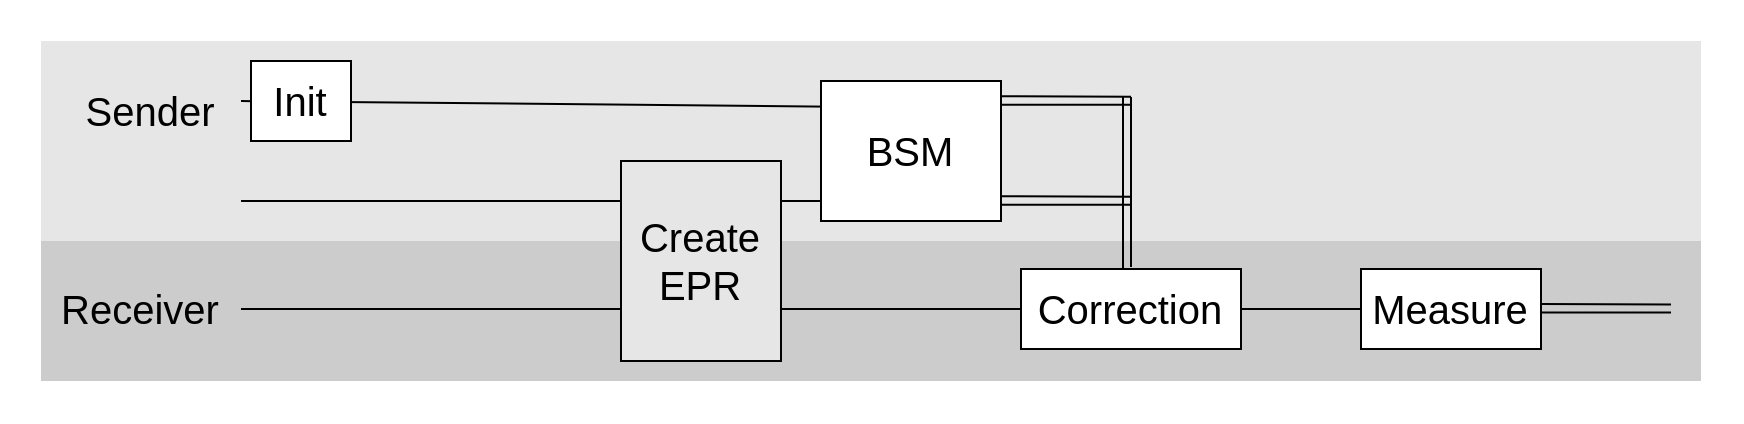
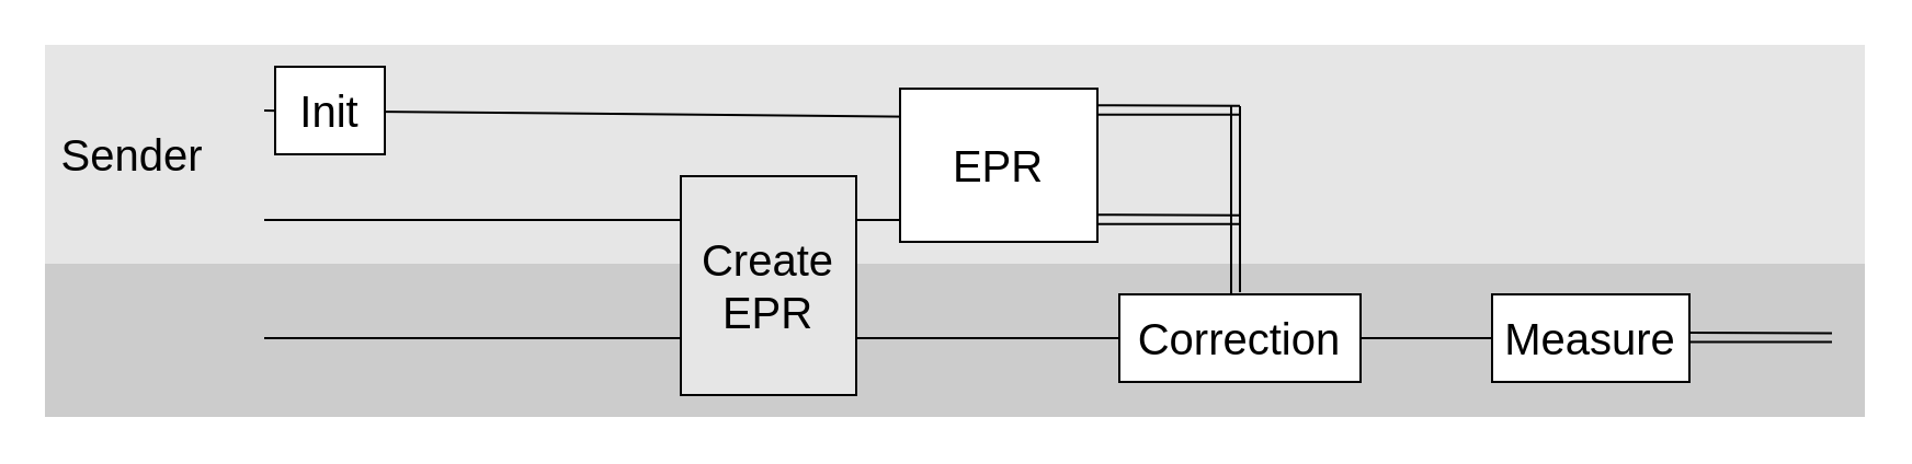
  <mxCell id="0" />
  <mxCell id="1" parent="0" />
  <mxCell id="2" value="" style="rounded=0;whiteSpace=wrap;html=1;fontSize=18;dashed=1;fillColor=#CCCCCC;strokeColor=none;" vertex="1" parent="1"><mxGeometry x="20" y="120" width="830" height="70" as="geometry" /></mxCell>
  <mxCell id="3" value="" style="rounded=0;whiteSpace=wrap;html=1;fontSize=18;dashed=1;fillColor=#E6E6E6;strokeColor=none;" vertex="1" parent="1"><mxGeometry x="20" y="20" width="830" height="100" as="geometry" /></mxCell>
  <mxCell id="4" value="" style="endArrow=none;html=1;fontSize=20;entryX=0;entryY=0.5;entryDx=0;entryDy=0;startArrow=none;" parent="1" edge="1"><mxGeometry width="50" height="50" relative="1" as="geometry"><mxPoint x="120" y="100" as="sourcePoint" /><mxPoint x="430" y="100" as="targetPoint" /></mxGeometry></mxCell>
- <mxCell id="5" value="Sender" style="text;html=1;strokeColor=none;fillColor=none;align=center;verticalAlign=middle;whiteSpace=wrap;rounded=0;fontSize=20;" parent="1" vertex="1"><mxGeometry x="45" y="40" width="60" height="30" as="geometry" /></mxCell>
- <mxCell id="6" value="Receiver" style="text;html=1;strokeColor=none;fillColor=none;align=center;verticalAlign=middle;whiteSpace=wrap;rounded=0;fontSize=20;" parent="1" vertex="1"><mxGeometry x="40" y="139" width="60" height="30" as="geometry" /></mxCell>
+ <mxCell id="5" value="Sender" style="text;html=1;strokeColor=none;fillColor=none;align=center;verticalAlign=middle;whiteSpace=wrap;rounded=0;fontSize=20;" parent="1" vertex="1"><mxGeometry x="30" y="55" width="60" height="30" as="geometry" /></mxCell>
  <mxCell id="7" value="" style="endArrow=none;html=1;fontSize=20;startArrow=none;" parent="1" edge="1"><mxGeometry width="50" height="50" relative="1" as="geometry"><mxPoint x="120" y="50" as="sourcePoint" /><mxPoint x="430" y="53" as="targetPoint" /></mxGeometry></mxCell>
  <mxCell id="8" value="" style="endArrow=none;html=1;fontSize=20;entryX=0;entryY=0.5;entryDx=0;entryDy=0;" parent="1" target="16" edge="1"><mxGeometry width="50" height="50" relative="1" as="geometry"><mxPoint x="120" y="154" as="sourcePoint" /><mxPoint x="420" y="154" as="targetPoint" /></mxGeometry></mxCell>
  <mxCell id="9" value="Create&lt;br&gt;EPR" style="rounded=0;whiteSpace=wrap;html=1;fontSize=20;fillColor=#e6e6e6;" parent="1" vertex="1"><mxGeometry x="310" y="80" width="80" height="100" as="geometry" /></mxCell>
- <mxCell id="10" value="BSM" style="rounded=0;whiteSpace=wrap;html=1;fontSize=20;fillColor=default;" parent="1" vertex="1"><mxGeometry x="410" y="40" width="90" height="70" as="geometry" /></mxCell>
+ <mxCell id="10" value="EPR" style="rounded=0;whiteSpace=wrap;html=1;fontSize=20;fillColor=default;" parent="1" vertex="1"><mxGeometry x="410" y="40" width="90" height="70" as="geometry" /></mxCell>
  <mxCell id="11" value="" style="endArrow=none;html=1;fontSize=20;exitX=1;exitY=0.5;exitDx=0;exitDy=0;" parent="1" edge="1"><mxGeometry width="50" height="50" relative="1" as="geometry"><mxPoint x="500" y="51.88" as="sourcePoint" /><mxPoint x="565" y="51.88" as="targetPoint" /></mxGeometry></mxCell>
  <mxCell id="12" value="" style="endArrow=none;html=1;fontSize=20;exitX=1;exitY=0.5;exitDx=0;exitDy=0;" parent="1" edge="1"><mxGeometry width="50" height="50" relative="1" as="geometry"><mxPoint x="500" y="47.64" as="sourcePoint" /><mxPoint x="565" y="47.88" as="targetPoint" /></mxGeometry></mxCell>
  <mxCell id="13" value="Init" style="rounded=0;whiteSpace=wrap;html=1;fontSize=20;fillColor=default;" parent="1" vertex="1"><mxGeometry x="125" y="30" width="50" height="40" as="geometry" /></mxCell>
  <mxCell id="14" value="" style="endArrow=none;html=1;fontSize=20;exitX=1;exitY=0.5;exitDx=0;exitDy=0;" parent="1" edge="1"><mxGeometry width="50" height="50" relative="1" as="geometry"><mxPoint x="500" y="101.88" as="sourcePoint" /><mxPoint x="565" y="101.88" as="targetPoint" /></mxGeometry></mxCell>
  <mxCell id="15" value="" style="endArrow=none;html=1;fontSize=20;exitX=1;exitY=0.5;exitDx=0;exitDy=0;" parent="1" edge="1"><mxGeometry width="50" height="50" relative="1" as="geometry"><mxPoint x="500" y="97.64" as="sourcePoint" /><mxPoint x="565" y="97.88" as="targetPoint" /></mxGeometry></mxCell>
  <mxCell id="16" value="Correction" style="rounded=0;whiteSpace=wrap;html=1;fontSize=20;fillColor=default;" parent="1" vertex="1"><mxGeometry x="510" y="134" width="110" height="40" as="geometry" /></mxCell>
  <mxCell id="17" value="" style="endArrow=none;html=1;" parent="1" edge="1"><mxGeometry width="50" height="50" relative="1" as="geometry"><mxPoint x="565" y="133" as="sourcePoint" /><mxPoint x="565" y="48" as="targetPoint" /></mxGeometry></mxCell>
  <mxCell id="18" value="" style="endArrow=none;html=1;" parent="1" edge="1"><mxGeometry width="50" height="50" relative="1" as="geometry"><mxPoint x="561" y="134" as="sourcePoint" /><mxPoint x="561" y="48" as="targetPoint" /></mxGeometry></mxCell>
  <mxCell id="19" value="" style="endArrow=none;html=1;fontSize=20;exitX=1;exitY=0.5;exitDx=0;exitDy=0;" parent="1" source="16" edge="1"><mxGeometry width="50" height="50" relative="1" as="geometry"><mxPoint x="620" y="164" as="sourcePoint" /><mxPoint x="680" y="154" as="targetPoint" /></mxGeometry></mxCell>
  <mxCell id="20" value="Measure" style="rounded=0;whiteSpace=wrap;html=1;fontSize=20;fillColor=default;" parent="1" vertex="1"><mxGeometry x="680" y="134" width="90" height="40" as="geometry" /></mxCell>
  <mxCell id="21" value="" style="endArrow=none;html=1;fontSize=20;exitX=1;exitY=0.5;exitDx=0;exitDy=0;" parent="1" edge="1"><mxGeometry width="50" height="50" relative="1" as="geometry"><mxPoint x="770" y="155.7" as="sourcePoint" /><mxPoint x="835" y="155.7" as="targetPoint" /></mxGeometry></mxCell>
  <mxCell id="22" value="" style="endArrow=none;html=1;fontSize=20;exitX=1;exitY=0.5;exitDx=0;exitDy=0;" parent="1" edge="1"><mxGeometry width="50" height="50" relative="1" as="geometry"><mxPoint x="770" y="151.46" as="sourcePoint" /><mxPoint x="835" y="151.7" as="targetPoint" /></mxGeometry></mxCell>
